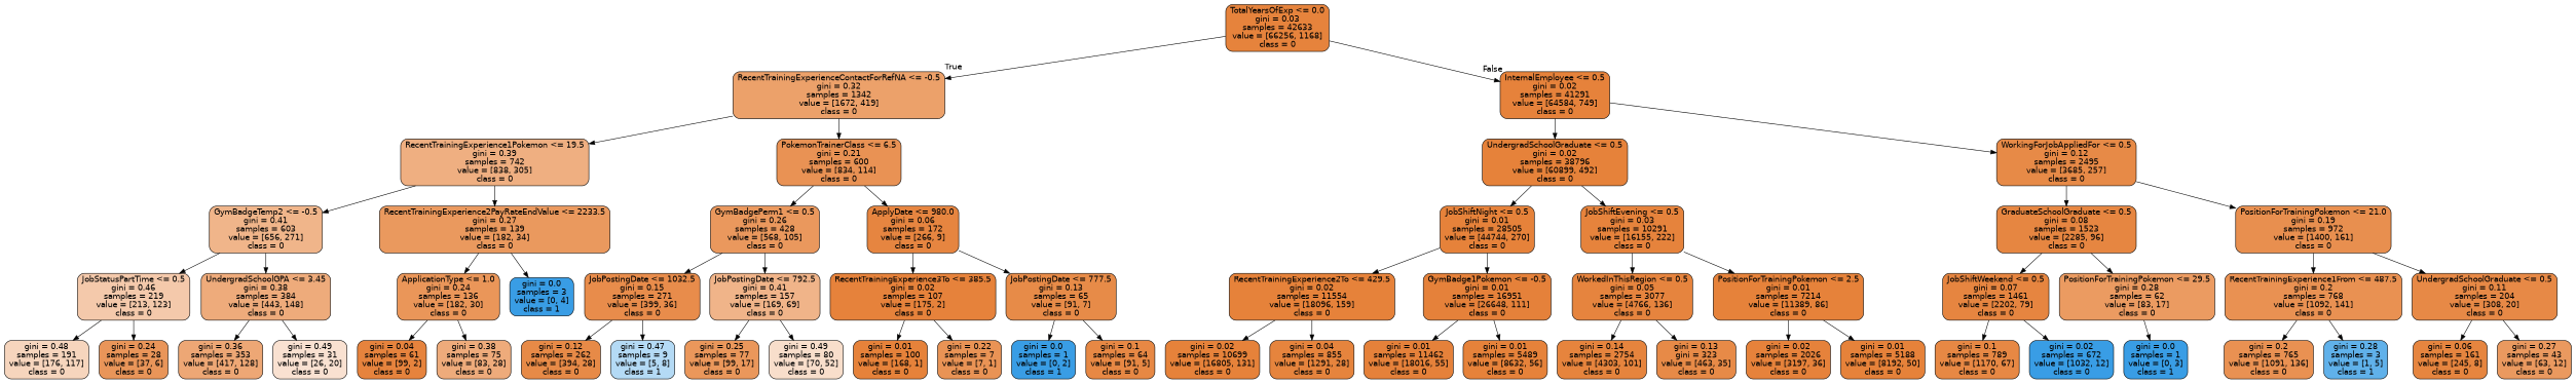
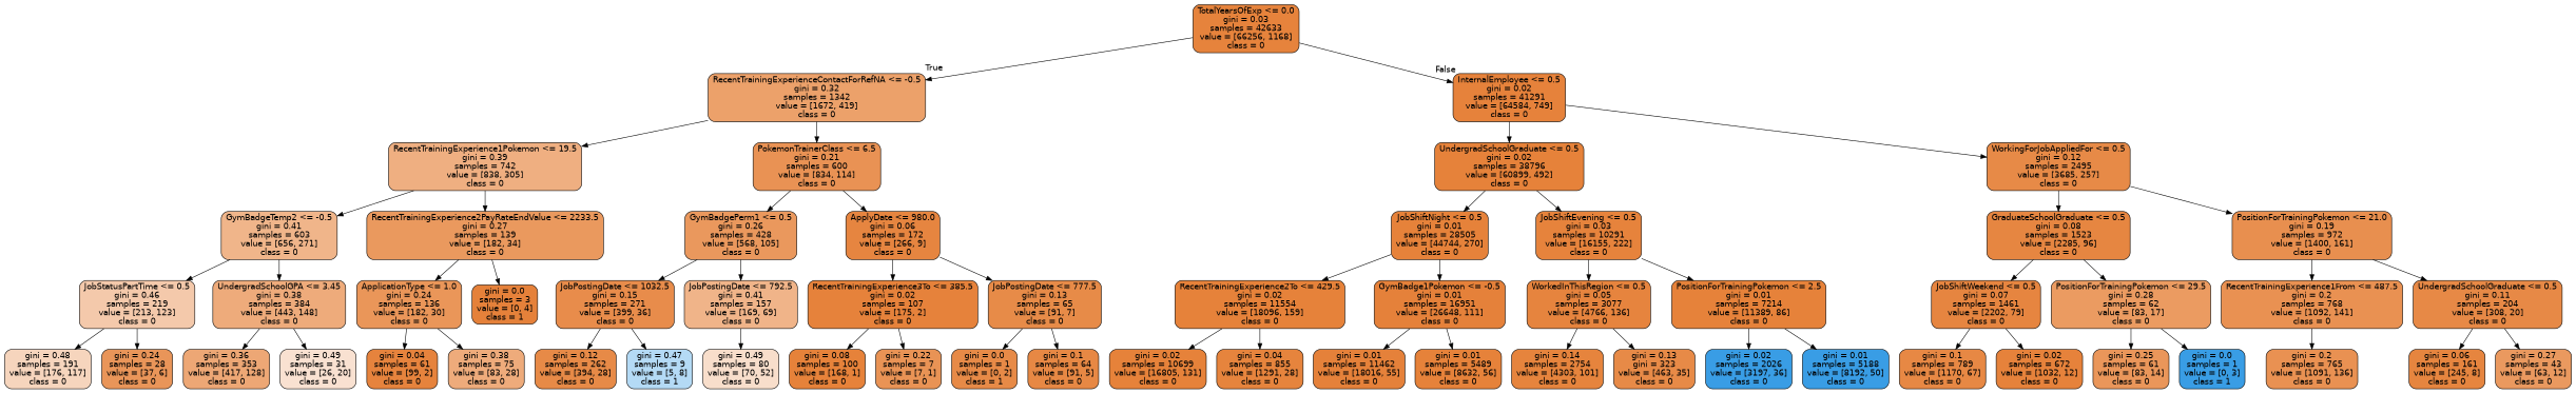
  digraph {
    node [color=black fillcolor="#e58139fd" fontname=helvetica shape=box style="filled, rounded"]
    edge [fontname=helvetica]
    n1 [fillcolor="#e58139fb" label="TotalYearsOfExp <= 0.0\ngini = 0.03\nsamples = 42633\nvalue = [66256, 1168]\nclass = 0"]
    n2 [fillcolor="#e58139bf" label="RecentTrainingExperienceContactForRefNA <= -0.5\ngini = 0.32\nsamples = 1342\nvalue = [1672, 419]\nclass = 0"]
    n3 [fillcolor="#e58139fc" label="InternalEmployee <= 0.5\ngini = 0.02\nsamples = 41291\nvalue = [64584, 749]\nclass = 0"]
    n4 [fillcolor="#e58139a2" label="RecentTrainingExperience1Pokemon <= 19.5\ngini = 0.39\nsamples = 742\nvalue = [838, 305]\nclass = 0"]
    n5 [fillcolor="#e58139dc" label="PokemonTrainerClass <= 6.5\ngini = 0.21\nsamples = 600\nvalue = [834, 114]\nclass = 0"]
    n6 [label="UndergradSchoolGraduate <= 0.5\ngini = 0.02\nsamples = 38796\nvalue = [60899, 492]\nclass = 0"]
    n7 [fillcolor="#e58139ed" label="WorkingForJobAppliedFor <= 0.5\ngini = 0.12\nsamples = 2495\nvalue = [3685, 257]\nclass = 0"]
    n8 [fillcolor="#e5813996" label="GymBadgeTemp2 <= -0.5\ngini = 0.41\nsamples = 603\nvalue = [656, 271]\nclass = 0"]
    n9 [fillcolor="#e58139cf" label="RecentTrainingExperience2PayRateEndValue <= 2233.5\ngini = 0.27\nsamples = 139\nvalue = [182, 34]\nclass = 0"]
    n10 [fillcolor="#e58139d0" label="GymBadgePerm1 <= 0.5\ngini = 0.26\nsamples = 428\nvalue = [568, 105]\nclass = 0"]
    n11 [fillcolor="#e58139f6" label="ApplyDate <= 980.0\ngini = 0.06\nsamples = 172\nvalue = [266, 9]\nclass = 0"]
    n12 [fillcolor="#e581396c" label="JobStatusPartTime <= 0.5\ngini = 0.46\nsamples = 219\nvalue = [213, 123]\nclass = 0"]
    n13 [fillcolor="#e58139aa" label="UndergradSchoolGPA <= 3.45\ngini = 0.38\nsamples = 384\nvalue = [443, 148]\nclass = 0"]
    n14 [fillcolor="#e58139d5" label="ApplicationType <= 1.0\ngini = 0.24\nsamples = 136\nvalue = [182, 30]\nclass = 0"]
-   n15 [fillcolor="#399de5ff" label="gini = 0.0\nsamples = 3\nvalue = [0, 4]\nclass = 1"]
+   n15 [fillcolor="#e58139fe" label="gini = 0.0\nsamples = 3\nvalue = [0, 4]\nclass = 1"]
    n16 [fillcolor="#e5813955" label="gini = 0.48\nsamples = 191\nvalue = [176, 117]\nclass = 0"]
    n17 [fillcolor="#e58139d6" label="gini = 0.24\nsamples = 28\nvalue = [37, 6]\nclass = 0"]
    n18 [fillcolor="#e58139b1" label="gini = 0.36\nsamples = 353\nvalue = [417, 128]\nclass = 0"]
    n19 [fillcolor="#e581393b" label="gini = 0.49\nsamples = 31\nvalue = [26, 20]\nclass = 0"]
    n20 [fillcolor="#e58139fa" label="gini = 0.04\nsamples = 61\nvalue = [99, 2]\nclass = 0"]
    n21 [fillcolor="#e58139a9" label="gini = 0.38\nsamples = 75\nvalue = [83, 28]\nclass = 0"]
    n22 [fillcolor="#e58139e8" label="JobPostingDate <= 1032.5\ngini = 0.15\nsamples = 271\nvalue = [399, 36]\nclass = 0"]
    n23 [fillcolor="#e5813997" label="JobPostingDate <= 792.5\ngini = 0.41\nsamples = 157\nvalue = [169, 69]\nclass = 0"]
    n24 [fillcolor="#e58139fc" label="RecentTrainingExperience3To <= 385.5\ngini = 0.02\nsamples = 107\nvalue = [175, 2]\nclass = 0"]
    n25 [fillcolor="#e58139eb" label="JobPostingDate <= 777.5\ngini = 0.13\nsamples = 65\nvalue = [91, 7]\nclass = 0"]
    n26 [fillcolor="#e58139ed" label="gini = 0.12\nsamples = 262\nvalue = [394, 28]\nclass = 0"]
    n27 [fillcolor="#399de560" label="gini = 0.47\nsamples = 9\nvalue = [5, 8]\nclass = 1"]
-   n28 [fillcolor="#e58139d3" label="gini = 0.25\nsamples = 77\nvalue = [99, 17]\nclass = 0"]
    n29 [fillcolor="#e5813942" label="gini = 0.49\nsamples = 80\nvalue = [70, 52]\nclass = 0"]
-   n30 [label="gini = 0.01\nsamples = 100\nvalue = [168, 1]\nclass = 0"]
+   n30 [label="gini = 0.08\nsamples = 100\nvalue = [168, 1]\nclass = 0"]
    n31 [fillcolor="#e58139db" label="gini = 0.22\nsamples = 7\nvalue = [7, 1]\nclass = 0"]
-   n32 [fillcolor="#399de5ff" label="gini = 0.0\nsamples = 1\nvalue = [0, 2]\nclass = 1"]
+   n32 [fillcolor="#e58139ed" label="gini = 0.0\nsamples = 1\nvalue = [0, 2]\nclass = 1"]
    n33 [fillcolor="#e58139f1" label="gini = 0.1\nsamples = 64\nvalue = [91, 5]\nclass = 0"]
    n34 [label="JobShiftNight <= 0.5\ngini = 0.01\nsamples = 28505\nvalue = [44744, 270]\nclass = 0"]
    n35 [fillcolor="#e58139fb" label="JobShiftEvening <= 0.5\ngini = 0.03\nsamples = 10291\nvalue = [16155, 222]\nclass = 0"]
    n36 [fillcolor="#e58139f4" label="GraduateSchoolGraduate <= 0.5\ngini = 0.08\nsamples = 1523\nvalue = [2285, 96]\nclass = 0"]
    n37 [fillcolor="#e58139e2" label="PositionForTrainingPokemon <= 21.0\ngini = 0.19\nsamples = 972\nvalue = [1400, 161]\nclass = 0"]
    n38 [label="RecentTrainingExperience2To <= 429.5\ngini = 0.02\nsamples = 11554\nvalue = [18096, 159]\nclass = 0"]
    n39 [fillcolor="#e58139fe" label="GymBadge1Pokemon <= -0.5\ngini = 0.01\nsamples = 16951\nvalue = [26648, 111]\nclass = 0"]
    n40 [fillcolor="#e58139f8" label="WorkedInThisRegion <= 0.5\ngini = 0.05\nsamples = 3077\nvalue = [4766, 136]\nclass = 0"]
    n41 [label="PositionForTrainingPokemon <= 2.5\ngini = 0.01\nsamples = 7214\nvalue = [11389, 86]\nclass = 0"]
    n42 [label="gini = 0.02\nsamples = 10699\nvalue = [16805, 131]\nclass = 0"]
    n43 [fillcolor="#e58139f9" label="gini = 0.04\nsamples = 855\nvalue = [1291, 28]\nclass = 0"]
    n44 [fillcolor="#e58139fe" label="gini = 0.01\nsamples = 11462\nvalue = [18016, 55]\nclass = 0"]
    n45 [label="gini = 0.01\nsamples = 5489\nvalue = [8632, 56]\nclass = 0"]
    n46 [fillcolor="#e58139f9" label="gini = 0.14\nsamples = 2754\nvalue = [4303, 101]\nclass = 0"]
    n47 [fillcolor="#e58139ec" label="gini = 0.13\ngini = 323\nvalue = [463, 35]\nclass = 0"]
-   n48 [fillcolor="#e58139fc" label="gini = 0.02\nsamples = 2026\nvalue = [3197, 36]\nclass = 0"]
-   n49 [label="gini = 0.01\nsamples = 5188\nvalue = [8192, 50]\nclass = 0"]
+   n48 [fillcolor="#399de5ff" label="gini = 0.02\nsamples = 2026\nvalue = [3197, 36]\nclass = 0"]
+   n49 [fillcolor="#399de5ff" label="gini = 0.01\nsamples = 5188\nvalue = [8192, 50]\nclass = 0"]
    n50 [fillcolor="#e58139f6" label="JobShiftWeekend <= 0.5\ngini = 0.07\nsamples = 1461\nvalue = [2202, 79]\nclass = 0"]
    n51 [fillcolor="#e58139cb" label="PositionForTrainingPokemon <= 29.5\ngini = 0.28\nsamples = 62\nvalue = [83, 17]\nclass = 0"]
    n52 [fillcolor="#e58139de" label="RecentTrainingExperience1From <= 487.5\ngini = 0.2\nsamples = 768\nvalue = [1092, 141]\nclass = 0"]
    n53 [fillcolor="#e58139ee" label="UndergradSchoolGraduate <= 0.5\ngini = 0.11\nsamples = 204\nvalue = [308, 20]\nclass = 0"]
    n54 [fillcolor="#e58139f0" label="gini = 0.1\nsamples = 789\nvalue = [1170, 67]\nclass = 0"]
-   n55 [fillcolor="#399de5ff" label="gini = 0.02\nsamples = 672\nvalue = [1032, 12]\nclass = 0"]
+   n55 [fillcolor="#e58139fc" label="gini = 0.02\nsamples = 672\nvalue = [1032, 12]\nclass = 0"]
+   n56 [fillcolor="#e58139d4" label="gini = 0.25\nsamples = 61\nvalue = [83, 14]\nclass = 0"]
    n57 [fillcolor="#399de5ff" label="gini = 0.0\nsamples = 1\nvalue = [0, 3]\nclass = 1"]
    n58 [fillcolor="#e58139df" label="gini = 0.2\nsamples = 765\nvalue = [1091, 136]\nclass = 0"]
-   n59 [fillcolor="#399de5cc" label="gini = 0.28\nsamples = 3\nvalue = [1, 5]\nclass = 1"]
    n60 [fillcolor="#e58139f7" label="gini = 0.06\nsamples = 161\nvalue = [245, 8]\nclass = 0"]
    n61 [fillcolor="#e58139ce" label="gini = 0.27\nsamples = 43\nvalue = [63, 12]\nclass = 0"]
    n1 -> n2 [headlabel=True labelangle=45 labeldistance=2.5]
    n1 -> n3 [headlabel=False labelangle=-45 labeldistance=2.5]
    n2 -> n4
    n2 -> n5
    n3 -> n6
    n3 -> n7
    n4 -> n8
    n4 -> n9
    n5 -> n10
    n5 -> n11
    n6 -> n34
    n6 -> n35
    n7 -> n36
    n7 -> n37
    n8 -> n12
    n8 -> n13
    n9 -> n14
    n9 -> n15
    n10 -> n22
    n10 -> n23
    n11 -> n24
    n11 -> n25
    n12 -> n16
    n12 -> n17
    n13 -> n18
    n13 -> n19
    n14 -> n20
    n14 -> n21
    n22 -> n26
    n22 -> n27
-   n23 -> n28
    n23 -> n29
    n24 -> n30
    n24 -> n31
    n25 -> n32
    n25 -> n33
    n34 -> n38
    n34 -> n39
    n35 -> n40
    n35 -> n41
    n36 -> n50
    n36 -> n51
    n37 -> n52
    n37 -> n53
    n38 -> n42
    n38 -> n43
    n39 -> n44
    n39 -> n45
    n40 -> n46
    n40 -> n47
    n41 -> n48
    n41 -> n49
    n50 -> n54
    n50 -> n55
+   n51 -> n56
    n51 -> n57
    n52 -> n58
-   n52 -> n59
    n53 -> n60
    n53 -> n61
  }
